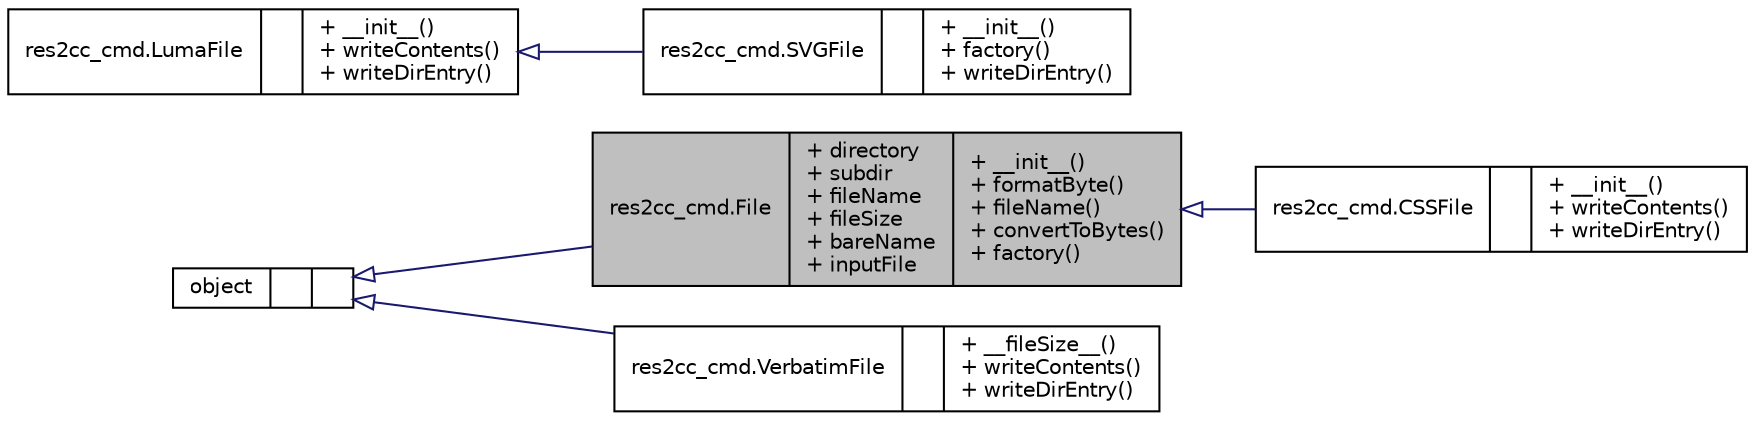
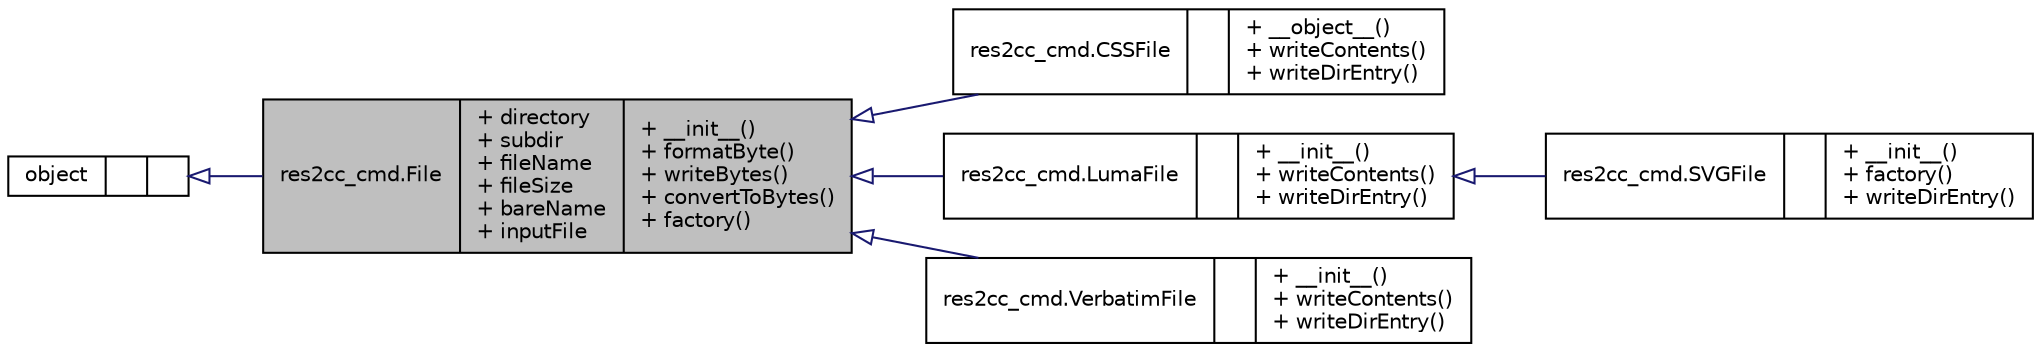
  digraph {
    rankdir=LR
    node [color=black fillcolor=white fontname=Helvetica fontsize=10 shape=record style=filled]
    edge [arrowtail=onormal color=midnightblue dir=back fontname=Helvetica fontsize=10 labelfontname=Helvetica labelfontsize=10 style=solid]
-   n1 [fillcolor=grey75 fontcolor=black height=0.2 label="{res2cc_cmd.File\n|+ directory\l+ subdir\l+ fileName\l+ fileSize\l+ bareName\l+ inputFile\l|+ __init__()\l+ formatByte()\l+ fileName()\l+ convertToBytes()\l+ factory()\l}" width=0.4]
-   n2 [height=0.2 label="{res2cc_cmd.CSSFile\n||+ __init__()\l+ writeContents()\l+ writeDirEntry()\l}" width=0.4]
+   n1 [fillcolor=grey75 fontcolor=black height=0.2 label="{res2cc_cmd.File\n|+ directory\l+ subdir\l+ fileName\l+ fileSize\l+ bareName\l+ inputFile\l|+ __init__()\l+ formatByte()\l+ writeBytes()\l+ convertToBytes()\l+ factory()\l}" width=0.4]
+   n2 [height=0.2 label="{res2cc_cmd.CSSFile\n||+ __object__()\l+ writeContents()\l+ writeDirEntry()\l}" width=0.4]
    n3 [height=0.2 label="{res2cc_cmd.LumaFile\n||+ __init__()\l+ writeContents()\l+ writeDirEntry()\l}" width=0.4]
-   n4 [height=0.2 label="{res2cc_cmd.VerbatimFile\n||+ __fileSize__()\l+ writeContents()\l+ writeDirEntry()\l}" width=0.4]
+   n4 [height=0.2 label="{res2cc_cmd.VerbatimFile\n||+ __init__()\l+ writeContents()\l+ writeDirEntry()\l}" width=0.4]
    n5 [height=0.2 label="{res2cc_cmd.SVGFile\n||+ __init__()\l+ factory()\l+ writeDirEntry()\l}" width=0.4]
    n6 [height=0.2 label="{object\n||}" width=0.4]
    n1 -> n2
-   n6 -> n4
+   n1 -> n3
+   n1 -> n4
    n3 -> n5
    n6 -> n1
  }
